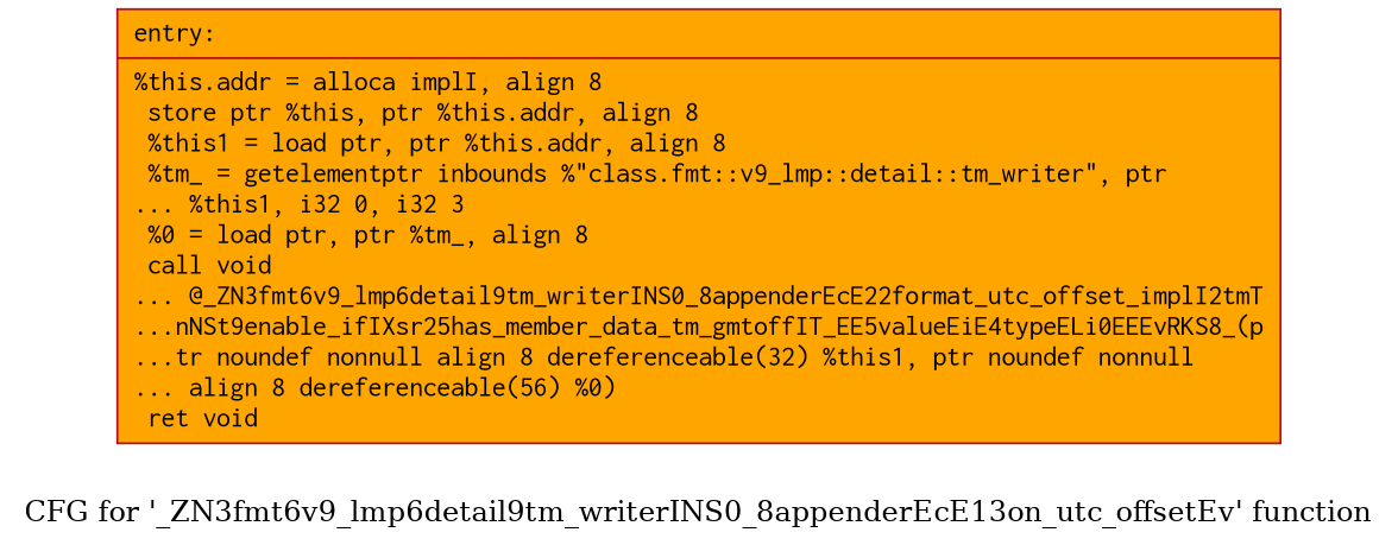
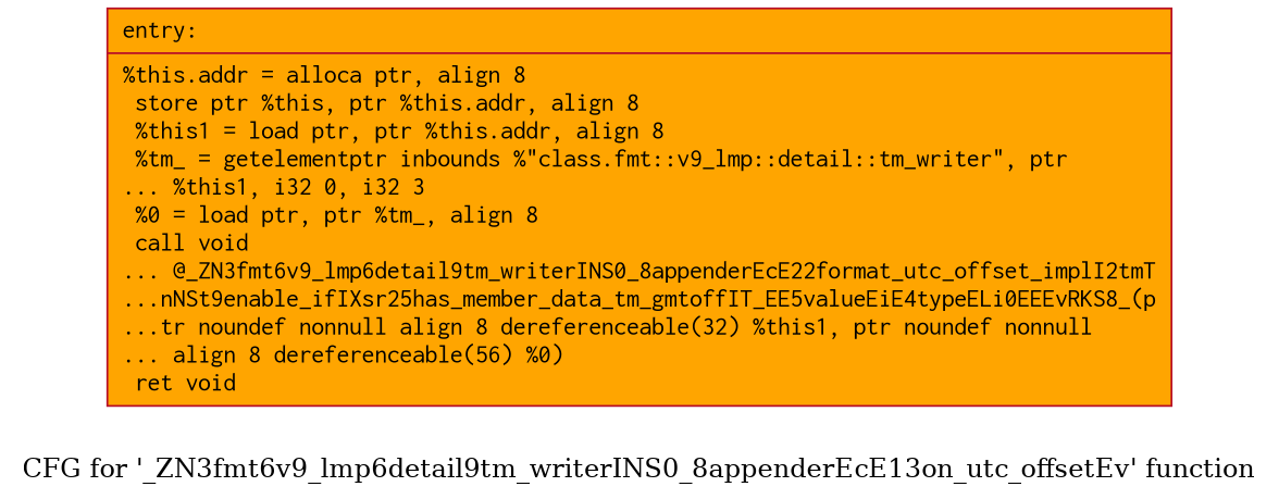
  digraph {
    label="CFG for '_ZN3fmt6v9_lmp6detail9tm_writerINS0_8appenderEcE13on_utc_offsetEv' function"
-   n1 [color="#b70d28ff" fillcolor=orange fontname=Courier label="{entry:\l|  %this.addr = alloca implI, align 8\l  store ptr %this, ptr %this.addr, align 8\l  %this1 = load ptr, ptr %this.addr, align 8\l  %tm_ = getelementptr inbounds %\"class.fmt::v9_lmp::detail::tm_writer\", ptr\l... %this1, i32 0, i32 3\l  %0 = load ptr, ptr %tm_, align 8\l  call void\l... @_ZN3fmt6v9_lmp6detail9tm_writerINS0_8appenderEcE22format_utc_offset_implI2tmT\l...nNSt9enable_ifIXsr25has_member_data_tm_gmtoffIT_EE5valueEiE4typeELi0EEEvRKS8_(p\l...tr noundef nonnull align 8 dereferenceable(32) %this1, ptr noundef nonnull\l... align 8 dereferenceable(56) %0)\l  ret void\l}" shape=record style=filled]
+   n1 [color="#b70d28ff" fillcolor=orange fontname=Courier label="{entry:\l|  %this.addr = alloca ptr, align 8\l  store ptr %this, ptr %this.addr, align 8\l  %this1 = load ptr, ptr %this.addr, align 8\l  %tm_ = getelementptr inbounds %\"class.fmt::v9_lmp::detail::tm_writer\", ptr\l... %this1, i32 0, i32 3\l  %0 = load ptr, ptr %tm_, align 8\l  call void\l... @_ZN3fmt6v9_lmp6detail9tm_writerINS0_8appenderEcE22format_utc_offset_implI2tmT\l...nNSt9enable_ifIXsr25has_member_data_tm_gmtoffIT_EE5valueEiE4typeELi0EEEvRKS8_(p\l...tr noundef nonnull align 8 dereferenceable(32) %this1, ptr noundef nonnull\l... align 8 dereferenceable(56) %0)\l  ret void\l}" shape=record style=filled]
  }
